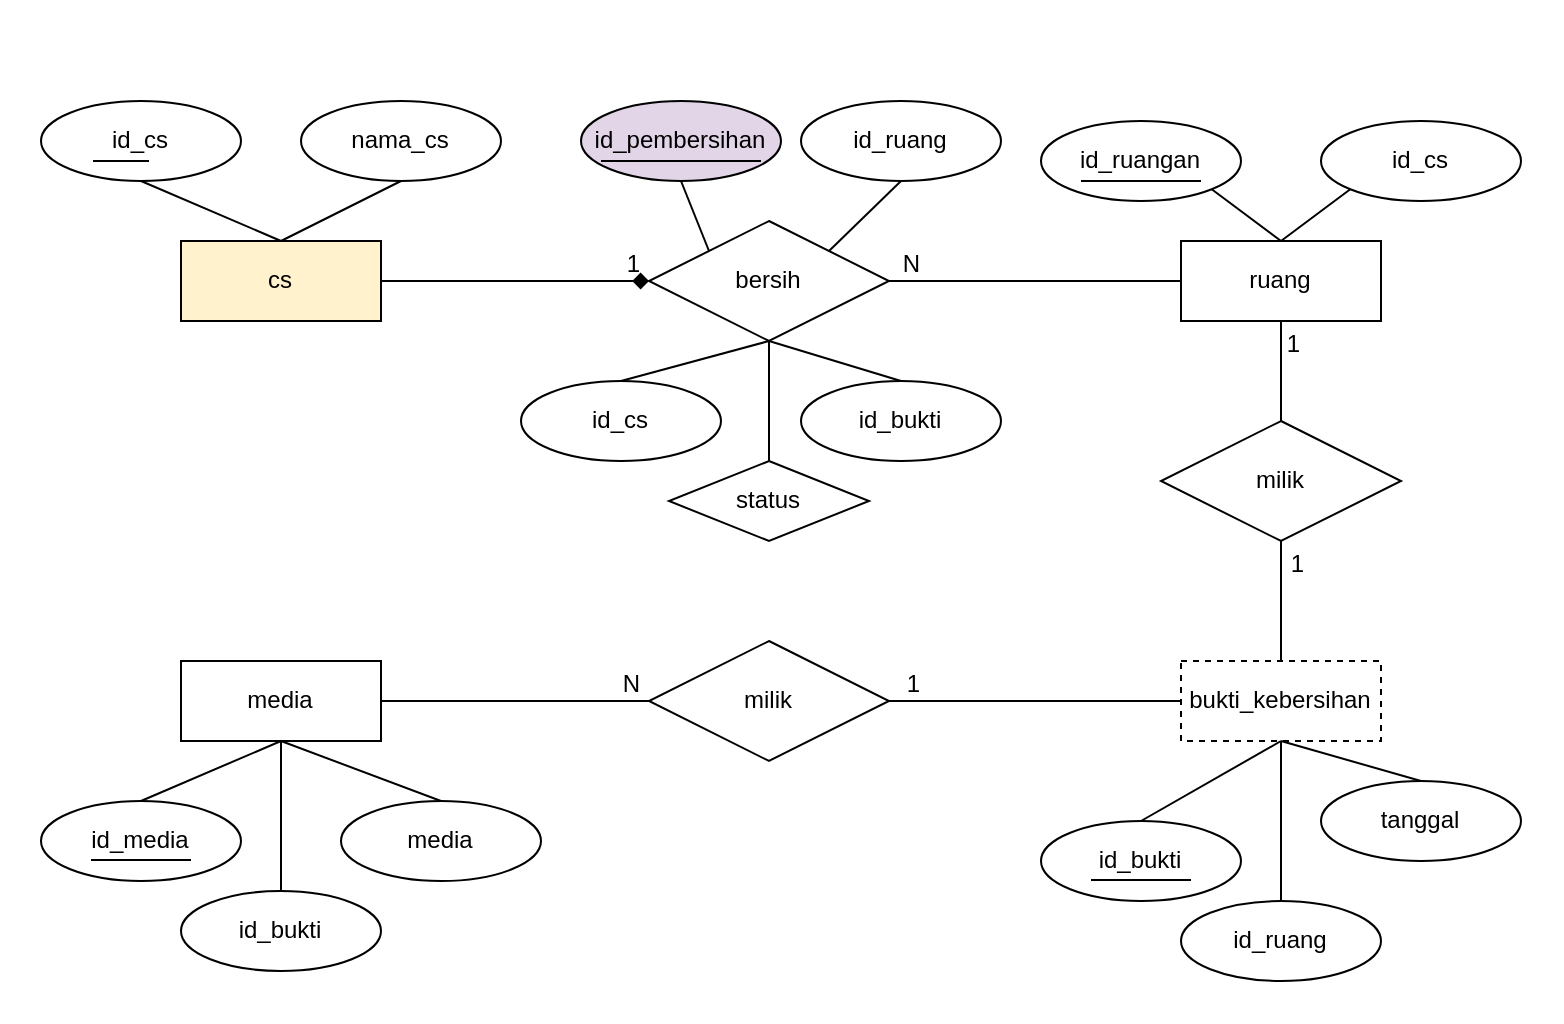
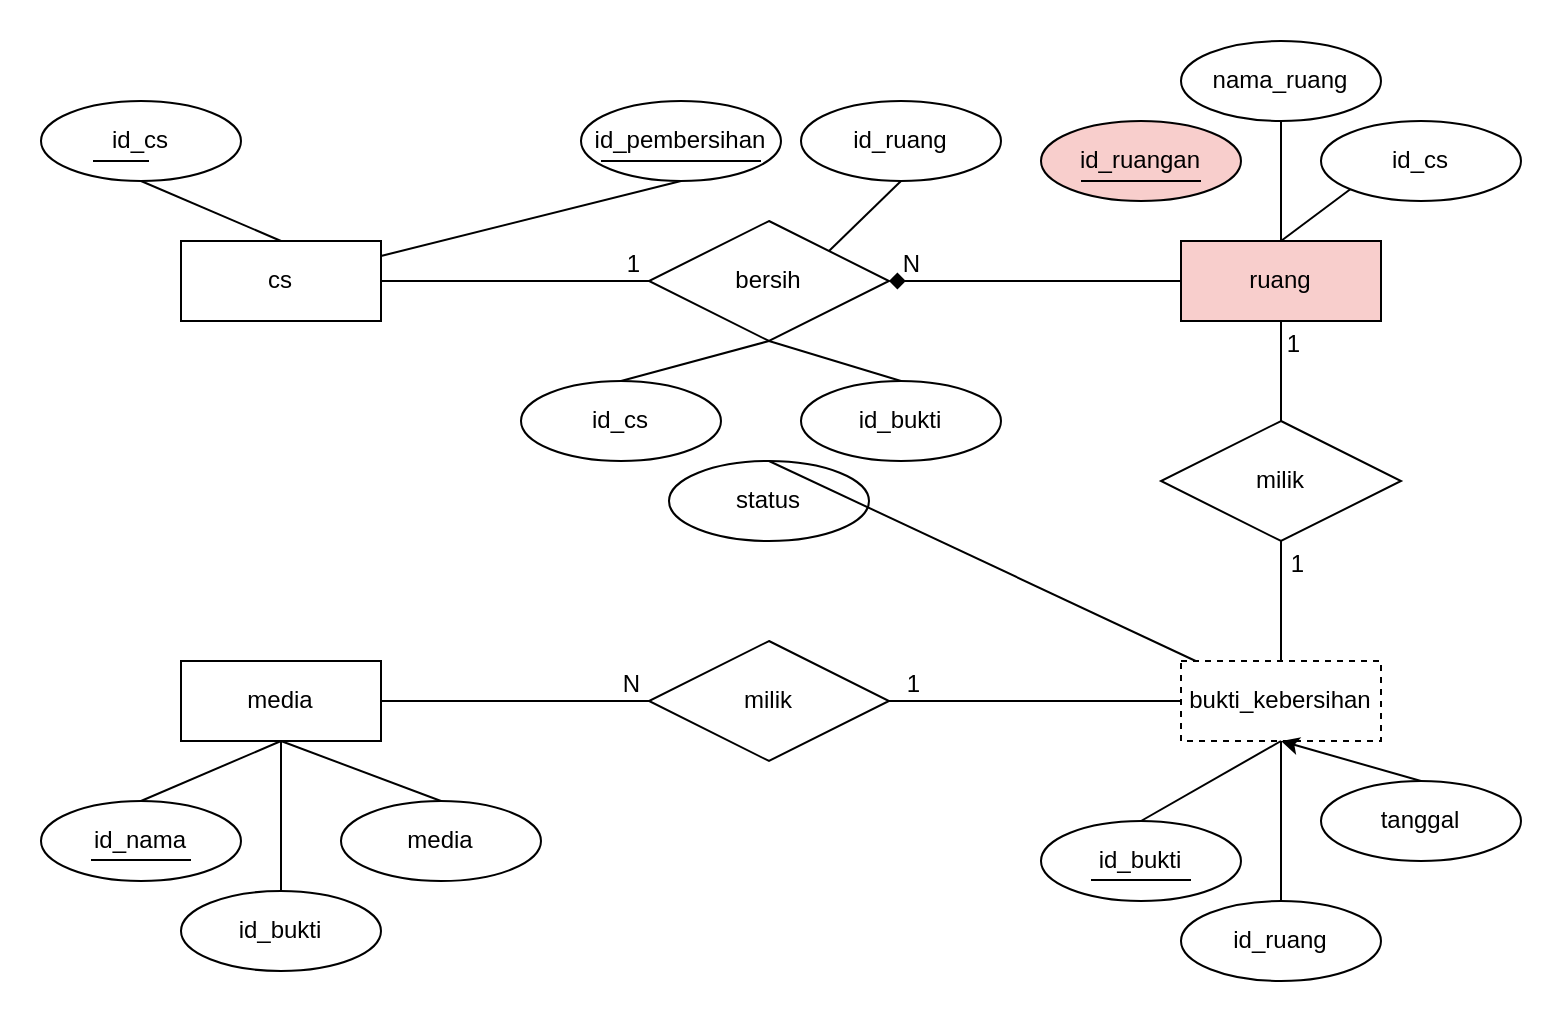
  <mxCell id="0" />
  <mxCell id="1" parent="0" />
  <mxCell id="2" value="bersih" style="shape=rhombus;perimeter=rhombusPerimeter;whiteSpace=wrap;html=1;align=center;" parent="1" vertex="1"><mxGeometry x="324" y="110" width="120" height="60" as="geometry" /></mxCell>
- <mxCell id="3" value="cs" style="whiteSpace=wrap;html=1;align=center;fillColor=#fff2cc;" parent="1" vertex="1"><mxGeometry x="90" y="120" width="100" height="40" as="geometry" /></mxCell>
- <mxCell id="4" value="ruang" style="whiteSpace=wrap;html=1;align=center;" parent="1" vertex="1"><mxGeometry x="590" y="120" width="100" height="40" as="geometry" /></mxCell>
+ <mxCell id="3" value="cs" style="whiteSpace=wrap;html=1;align=center;" parent="1" vertex="1"><mxGeometry x="90" y="120" width="100" height="40" as="geometry" /></mxCell>
+ <mxCell id="4" value="ruang" style="whiteSpace=wrap;html=1;align=center;fillColor=#f8cecc;" parent="1" vertex="1"><mxGeometry x="590" y="120" width="100" height="40" as="geometry" /></mxCell>
  <mxCell id="5" value="bukti_kebersihan" style="whiteSpace=wrap;html=1;align=center;dashed=1;" parent="1" vertex="1"><mxGeometry x="590" y="330" width="100" height="40" as="geometry" /></mxCell>
- <mxCell id="6" value="" style="endArrow=diamond;html=1;rounded=0;exitX=1;exitY=0.5;exitDx=0;exitDy=0;entryX=0;entryY=0.5;entryDx=0;entryDy=0;" parent="1" source="3" target="2" edge="1"><mxGeometry relative="1" as="geometry"><mxPoint x="310" y="130" as="sourcePoint" /><mxPoint x="470" y="130" as="targetPoint" /></mxGeometry></mxCell>
+ <mxCell id="6" value="" style="endArrow=none;html=1;rounded=0;exitX=1;exitY=0.5;exitDx=0;exitDy=0;entryX=0;entryY=0.5;entryDx=0;entryDy=0;" parent="1" source="3" target="2" edge="1"><mxGeometry relative="1" as="geometry"><mxPoint x="310" y="130" as="sourcePoint" /><mxPoint x="470" y="130" as="targetPoint" /></mxGeometry></mxCell>
  <mxCell id="7" value="1" style="resizable=0;html=1;align=right;verticalAlign=bottom;" parent="6" connectable="0" vertex="1"><mxGeometry x="1" relative="1" as="geometry"><mxPoint x="-4" as="offset" /></mxGeometry></mxCell>
- <mxCell id="8" value="" style="endArrow=none;html=1;rounded=0;exitX=0;exitY=0.5;exitDx=0;exitDy=0;entryX=1;entryY=0.5;entryDx=0;entryDy=0;" parent="1" source="4" target="2" edge="1"><mxGeometry relative="1" as="geometry"><mxPoint x="310" y="130" as="sourcePoint" /><mxPoint x="470" y="130" as="targetPoint" /></mxGeometry></mxCell>
+ <mxCell id="8" value="" style="endArrow=diamond;html=1;rounded=0;exitX=0;exitY=0.5;exitDx=0;exitDy=0;entryX=1;entryY=0.5;entryDx=0;entryDy=0;" parent="1" source="4" target="2" edge="1"><mxGeometry relative="1" as="geometry"><mxPoint x="310" y="130" as="sourcePoint" /><mxPoint x="470" y="130" as="targetPoint" /></mxGeometry></mxCell>
  <mxCell id="9" value="N" style="resizable=0;html=1;align=right;verticalAlign=bottom;" parent="8" connectable="0" vertex="1"><mxGeometry x="1" relative="1" as="geometry"><mxPoint x="16" as="offset" /></mxGeometry></mxCell>
  <mxCell id="10" value="id_cs" style="ellipse;whiteSpace=wrap;html=1;align=center;" parent="1" vertex="1"><mxGeometry x="20" y="50" width="100" height="40" as="geometry" /></mxCell>
- <mxCell id="11" value="nama_cs" style="ellipse;whiteSpace=wrap;html=1;align=center;" parent="1" vertex="1"><mxGeometry x="150" y="50" width="100" height="40" as="geometry" /></mxCell>
  <mxCell id="12" value="" style="endArrow=none;html=1;rounded=0;exitX=0.5;exitY=1;exitDx=0;exitDy=0;entryX=0.5;entryY=0;entryDx=0;entryDy=0;" parent="1" source="10" target="3" edge="1"><mxGeometry relative="1" as="geometry"><mxPoint x="310" y="130" as="sourcePoint" /><mxPoint x="470" y="130" as="targetPoint" /></mxGeometry></mxCell>
- <mxCell id="13" value="" style="endArrow=none;html=1;rounded=0;exitX=0.5;exitY=0;exitDx=0;exitDy=0;entryX=0.5;entryY=1;entryDx=0;entryDy=0;" parent="1" source="3" target="11" edge="1"><mxGeometry relative="1" as="geometry"><mxPoint x="140" y="80" as="sourcePoint" /><mxPoint x="140" y="70" as="targetPoint" /></mxGeometry></mxCell>
  <mxCell id="14" value="id_ruang" style="ellipse;whiteSpace=wrap;html=1;align=center;" parent="1" vertex="1"><mxGeometry x="590" y="450" width="100" height="40" as="geometry" /></mxCell>
  <mxCell id="15" value="id_bukti" style="ellipse;whiteSpace=wrap;html=1;align=center;" parent="1" vertex="1"><mxGeometry x="520" y="410" width="100" height="40" as="geometry" /></mxCell>
  <mxCell id="16" value="milik" style="shape=rhombus;perimeter=rhombusPerimeter;whiteSpace=wrap;html=1;align=center;" parent="1" vertex="1"><mxGeometry x="580" y="210" width="120" height="60" as="geometry" /></mxCell>
  <mxCell id="17" value="media" style="ellipse;whiteSpace=wrap;html=1;align=center;" parent="1" vertex="1"><mxGeometry x="170" y="400" width="100" height="40" as="geometry" /></mxCell>
  <mxCell id="18" value="" style="endArrow=none;html=1;rounded=0;entryX=0.5;entryY=1;entryDx=0;entryDy=0;exitX=0.5;exitY=0;exitDx=0;exitDy=0;" parent="1" source="15" target="5" edge="1"><mxGeometry relative="1" as="geometry"><mxPoint x="290" y="420" as="sourcePoint" /><mxPoint x="450" y="420" as="targetPoint" /></mxGeometry></mxCell>
  <mxCell id="19" value="" style="endArrow=none;html=1;rounded=0;exitX=0.5;exitY=1;exitDx=0;exitDy=0;entryX=0.5;entryY=0;entryDx=0;entryDy=0;" parent="1" source="5" target="14" edge="1"><mxGeometry relative="1" as="geometry"><mxPoint x="290" y="420" as="sourcePoint" /><mxPoint x="730" y="390" as="targetPoint" /></mxGeometry></mxCell>
  <mxCell id="20" value="" style="endArrow=none;html=1;rounded=0;entryX=0.5;entryY=1;entryDx=0;entryDy=0;exitX=0.5;exitY=0;exitDx=0;exitDy=0;" parent="1" source="16" target="4" edge="1"><mxGeometry relative="1" as="geometry"><mxPoint x="290" y="310" as="sourcePoint" /><mxPoint x="450" y="310" as="targetPoint" /></mxGeometry></mxCell>
  <mxCell id="21" value="1" style="resizable=0;html=1;align=right;verticalAlign=bottom;" parent="20" connectable="0" vertex="1"><mxGeometry x="1" relative="1" as="geometry"><mxPoint x="10" y="20" as="offset" /></mxGeometry></mxCell>
  <mxCell id="22" value="" style="endArrow=none;html=1;rounded=0;entryX=0.5;entryY=1;entryDx=0;entryDy=0;exitX=0.5;exitY=0;exitDx=0;exitDy=0;" parent="1" source="5" target="16" edge="1"><mxGeometry relative="1" as="geometry"><mxPoint x="290" y="310" as="sourcePoint" /><mxPoint x="450" y="310" as="targetPoint" /></mxGeometry></mxCell>
  <mxCell id="23" value="1" style="resizable=0;html=1;align=right;verticalAlign=bottom;" parent="22" connectable="0" vertex="1"><mxGeometry x="1" relative="1" as="geometry"><mxPoint x="12" y="20" as="offset" /></mxGeometry></mxCell>
- <mxCell id="24" value="id_ruangan" style="ellipse;whiteSpace=wrap;html=1;align=center;" parent="1" vertex="1"><mxGeometry x="520" y="60" width="100" height="40" as="geometry" /></mxCell>
+ <mxCell id="24" value="id_ruangan" style="ellipse;whiteSpace=wrap;html=1;align=center;fillColor=#f8cecc;" parent="1" vertex="1"><mxGeometry x="520" y="60" width="100" height="40" as="geometry" /></mxCell>
+ <mxCell id="25" value="nama_ruang" style="ellipse;whiteSpace=wrap;html=1;align=center;" parent="1" vertex="1"><mxGeometry x="590" y="20" width="100" height="40" as="geometry" /></mxCell>
  <mxCell id="26" value="id_cs" style="ellipse;whiteSpace=wrap;html=1;align=center;" parent="1" vertex="1"><mxGeometry x="660" y="60" width="100" height="40" as="geometry" /></mxCell>
- <mxCell id="27" value="status" style="rhombus;whiteSpace=wrap;html=1;align=center;" parent="1" vertex="1"><mxGeometry x="334" y="230" width="100" height="40" as="geometry" /></mxCell>
- <mxCell id="28" value="" style="endArrow=none;html=1;rounded=0;entryX=1;entryY=1;entryDx=0;entryDy=0;exitX=0.5;exitY=0;exitDx=0;exitDy=0;" parent="1" source="4" target="24" edge="1"><mxGeometry relative="1" as="geometry"><mxPoint x="310" y="210" as="sourcePoint" /><mxPoint x="470" y="210" as="targetPoint" /></mxGeometry></mxCell>
+ <mxCell id="27" value="status" style="ellipse;whiteSpace=wrap;html=1;align=center;" parent="1" vertex="1"><mxGeometry x="334" y="230" width="100" height="40" as="geometry" /></mxCell>
+ <mxCell id="29" value="" style="endArrow=none;html=1;rounded=0;entryX=0.5;entryY=1;entryDx=0;entryDy=0;exitX=0.5;exitY=0;exitDx=0;exitDy=0;" parent="1" source="4" target="25" edge="1"><mxGeometry relative="1" as="geometry"><mxPoint x="310" y="210" as="sourcePoint" /><mxPoint x="470" y="210" as="targetPoint" /></mxGeometry></mxCell>
  <mxCell id="30" value="" style="endArrow=none;html=1;rounded=0;entryX=0;entryY=1;entryDx=0;entryDy=0;exitX=0.5;exitY=0;exitDx=0;exitDy=0;" parent="1" source="4" target="26" edge="1"><mxGeometry relative="1" as="geometry"><mxPoint x="310" y="210" as="sourcePoint" /><mxPoint x="470" y="210" as="targetPoint" /></mxGeometry></mxCell>
  <mxCell id="31" value="media" style="whiteSpace=wrap;html=1;align=center;" parent="1" vertex="1"><mxGeometry x="90" y="330" width="100" height="40" as="geometry" /></mxCell>
  <mxCell id="32" value="milik" style="shape=rhombus;perimeter=rhombusPerimeter;whiteSpace=wrap;html=1;align=center;" parent="1" vertex="1"><mxGeometry x="324" y="320" width="120" height="60" as="geometry" /></mxCell>
- <mxCell id="33" value="id_media" style="ellipse;whiteSpace=wrap;html=1;align=center;" parent="1" vertex="1"><mxGeometry x="20" y="400" width="100" height="40" as="geometry" /></mxCell>
+ <mxCell id="33" value="id_nama" style="ellipse;whiteSpace=wrap;html=1;align=center;" parent="1" vertex="1"><mxGeometry x="20" y="400" width="100" height="40" as="geometry" /></mxCell>
  <mxCell id="34" value="id_bukti" style="ellipse;whiteSpace=wrap;html=1;align=center;" parent="1" vertex="1"><mxGeometry x="90" y="445" width="100" height="40" as="geometry" /></mxCell>
  <mxCell id="35" value="" style="endArrow=none;html=1;rounded=0;entryX=0.5;entryY=1;entryDx=0;entryDy=0;exitX=0.5;exitY=0;exitDx=0;exitDy=0;" parent="1" source="34" target="31" edge="1"><mxGeometry relative="1" as="geometry"><mxPoint x="310" y="370" as="sourcePoint" /><mxPoint x="470" y="370" as="targetPoint" /></mxGeometry></mxCell>
  <mxCell id="36" value="" style="endArrow=none;html=1;rounded=0;exitX=0.5;exitY=1;exitDx=0;exitDy=0;entryX=0.5;entryY=0;entryDx=0;entryDy=0;" parent="1" source="31" target="17" edge="1"><mxGeometry relative="1" as="geometry"><mxPoint x="310" y="370" as="sourcePoint" /><mxPoint x="470" y="370" as="targetPoint" /></mxGeometry></mxCell>
  <mxCell id="37" value="" style="endArrow=none;html=1;rounded=0;exitX=0.5;exitY=1;exitDx=0;exitDy=0;entryX=0.5;entryY=0;entryDx=0;entryDy=0;" parent="1" source="31" target="33" edge="1"><mxGeometry relative="1" as="geometry"><mxPoint x="310" y="370" as="sourcePoint" /><mxPoint x="470" y="370" as="targetPoint" /></mxGeometry></mxCell>
  <mxCell id="38" value="" style="endArrow=none;html=1;rounded=0;entryX=1;entryY=0.5;entryDx=0;entryDy=0;exitX=0;exitY=0.5;exitDx=0;exitDy=0;" parent="1" source="5" target="32" edge="1"><mxGeometry relative="1" as="geometry"><mxPoint x="310" y="320" as="sourcePoint" /><mxPoint x="470" y="320" as="targetPoint" /></mxGeometry></mxCell>
  <mxCell id="39" value="1" style="resizable=0;html=1;align=right;verticalAlign=bottom;" parent="38" connectable="0" vertex="1"><mxGeometry x="1" relative="1" as="geometry"><mxPoint x="16" as="offset" /></mxGeometry></mxCell>
  <mxCell id="40" value="" style="endArrow=none;html=1;rounded=0;exitX=1;exitY=0.5;exitDx=0;exitDy=0;entryX=0;entryY=0.5;entryDx=0;entryDy=0;" parent="1" source="31" target="32" edge="1"><mxGeometry relative="1" as="geometry"><mxPoint x="310" y="320" as="sourcePoint" /><mxPoint x="470" y="320" as="targetPoint" /></mxGeometry></mxCell>
  <mxCell id="41" value="N" style="resizable=0;html=1;align=right;verticalAlign=bottom;" parent="40" connectable="0" vertex="1"><mxGeometry x="1" relative="1" as="geometry"><mxPoint x="-4" as="offset" /></mxGeometry></mxCell>
  <mxCell id="42" value="" style="endArrow=none;html=1;rounded=0;" parent="1" edge="1"><mxGeometry relative="1" as="geometry"><mxPoint x="46" y="80" as="sourcePoint" /><mxPoint x="74" y="80" as="targetPoint" /></mxGeometry></mxCell>
  <mxCell id="43" value="" style="endArrow=none;html=1;rounded=0;entryX=0.7;entryY=0.738;entryDx=0;entryDy=0;entryPerimeter=0;startSize=6;" parent="1" edge="1"><mxGeometry relative="1" as="geometry"><mxPoint x="45" y="429.5" as="sourcePoint" /><mxPoint x="95" y="429.52" as="targetPoint" /></mxGeometry></mxCell>
  <mxCell id="44" value="" style="endArrow=none;html=1;rounded=0;entryX=0.7;entryY=0.738;entryDx=0;entryDy=0;entryPerimeter=0;startSize=6;" parent="1" edge="1"><mxGeometry relative="1" as="geometry"><mxPoint x="545" y="439.52" as="sourcePoint" /><mxPoint x="595" y="439.54" as="targetPoint" /></mxGeometry></mxCell>
  <mxCell id="45" value="" style="endArrow=none;html=1;rounded=0;entryX=0.7;entryY=0.738;entryDx=0;entryDy=0;entryPerimeter=0;startSize=6;" parent="1" edge="1"><mxGeometry relative="1" as="geometry"><mxPoint x="540" y="90" as="sourcePoint" /><mxPoint x="600" y="90.02" as="targetPoint" /></mxGeometry></mxCell>
  <mxCell id="46" value="tanggal" style="ellipse;whiteSpace=wrap;html=1;align=center;" parent="1" vertex="1"><mxGeometry x="660" y="390" width="100" height="40" as="geometry" /></mxCell>
- <mxCell id="47" value="" style="endArrow=none;html=1;rounded=0;entryX=0.5;entryY=1;entryDx=0;entryDy=0;exitX=0.5;exitY=0;exitDx=0;exitDy=0;" parent="1" source="46" target="5" edge="1"><mxGeometry relative="1" as="geometry"><mxPoint x="300" y="320" as="sourcePoint" /><mxPoint x="460" y="320" as="targetPoint" /></mxGeometry></mxCell>
- <mxCell id="48" value="id_pembersihan" style="ellipse;whiteSpace=wrap;html=1;align=center;fillColor=#e1d5e7;" parent="1" vertex="1"><mxGeometry x="290" y="50" width="100" height="40" as="geometry" /></mxCell>
+ <mxCell id="47" value="" style="endArrow=classic;html=1;rounded=0;entryX=0.5;entryY=1;entryDx=0;entryDy=0;exitX=0.5;exitY=0;exitDx=0;exitDy=0;" parent="1" source="46" target="5" edge="1"><mxGeometry relative="1" as="geometry"><mxPoint x="300" y="320" as="sourcePoint" /><mxPoint x="460" y="320" as="targetPoint" /></mxGeometry></mxCell>
+ <mxCell id="48" value="id_pembersihan" style="ellipse;whiteSpace=wrap;html=1;align=center;" parent="1" vertex="1"><mxGeometry x="290" y="50" width="100" height="40" as="geometry" /></mxCell>
  <mxCell id="49" value="" style="endArrow=none;html=1;rounded=0;startSize=6;entryX=0.9;entryY=0.75;entryDx=0;entryDy=0;entryPerimeter=0;" parent="1" target="48" edge="1"><mxGeometry relative="1" as="geometry"><mxPoint x="300" y="80" as="sourcePoint" /><mxPoint x="350" y="80" as="targetPoint" /></mxGeometry></mxCell>
  <mxCell id="50" value="id_ruang" style="ellipse;whiteSpace=wrap;html=1;align=center;" parent="1" vertex="1"><mxGeometry x="400" y="50" width="100" height="40" as="geometry" /></mxCell>
  <mxCell id="51" value="id_cs" style="ellipse;whiteSpace=wrap;html=1;align=center;" parent="1" vertex="1"><mxGeometry x="260" y="190" width="100" height="40" as="geometry" /></mxCell>
  <mxCell id="52" value="id_bukti" style="ellipse;whiteSpace=wrap;html=1;align=center;" parent="1" vertex="1"><mxGeometry x="400" y="190" width="100" height="40" as="geometry" /></mxCell>
- <mxCell id="53" value="" style="endArrow=none;html=1;rounded=0;entryX=0.5;entryY=1;entryDx=0;entryDy=0;exitX=0.5;exitY=0;exitDx=0;exitDy=0;" parent="1" source="27" target="2" edge="1"><mxGeometry relative="1" as="geometry"><mxPoint x="290" y="250" as="sourcePoint" /><mxPoint x="450" y="250" as="targetPoint" /></mxGeometry></mxCell>
+ <mxCell id="53" value="" style="endArrow=none;html=1;rounded=0;exitX=0.5;exitY=0;exitDx=0;exitDy=0;" parent="1" source="27" target="5" edge="1"><mxGeometry relative="1" as="geometry"><mxPoint x="290" y="250" as="sourcePoint" /><mxPoint x="450" y="250" as="targetPoint" /></mxGeometry></mxCell>
  <mxCell id="54" value="" style="endArrow=none;html=1;rounded=0;entryX=0.5;entryY=1;entryDx=0;entryDy=0;exitX=0.5;exitY=0;exitDx=0;exitDy=0;" parent="1" source="51" target="2" edge="1"><mxGeometry relative="1" as="geometry"><mxPoint x="290" y="250" as="sourcePoint" /><mxPoint x="450" y="250" as="targetPoint" /></mxGeometry></mxCell>
  <mxCell id="55" value="" style="endArrow=none;html=1;rounded=0;entryX=0.5;entryY=1;entryDx=0;entryDy=0;exitX=0.5;exitY=0;exitDx=0;exitDy=0;" parent="1" source="52" target="2" edge="1"><mxGeometry relative="1" as="geometry"><mxPoint x="290" y="250" as="sourcePoint" /><mxPoint x="450" y="250" as="targetPoint" /></mxGeometry></mxCell>
- <mxCell id="56" value="" style="endArrow=none;html=1;rounded=0;entryX=0;entryY=0;entryDx=0;entryDy=0;exitX=0.5;exitY=1;exitDx=0;exitDy=0;" parent="1" source="48" target="2" edge="1"><mxGeometry relative="1" as="geometry"><mxPoint x="290" y="250" as="sourcePoint" /><mxPoint x="450" y="250" as="targetPoint" /></mxGeometry></mxCell>
+ <mxCell id="56" value="" style="endArrow=none;html=1;rounded=0;exitX=0.5;exitY=1;exitDx=0;exitDy=0;" parent="1" source="48" target="3" edge="1"><mxGeometry relative="1" as="geometry"><mxPoint x="290" y="250" as="sourcePoint" /><mxPoint x="450" y="250" as="targetPoint" /></mxGeometry></mxCell>
  <mxCell id="57" value="" style="endArrow=none;html=1;rounded=0;entryX=0.5;entryY=1;entryDx=0;entryDy=0;exitX=1;exitY=0;exitDx=0;exitDy=0;" parent="1" source="2" target="50" edge="1"><mxGeometry relative="1" as="geometry"><mxPoint x="290" y="250" as="sourcePoint" /><mxPoint x="450" y="250" as="targetPoint" /></mxGeometry></mxCell>
